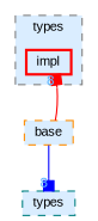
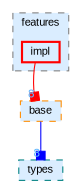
  digraph {
    compound=true
    fontname="Liberation Sans"
    node [fillcolor="#daedff" fontname="Liberation Sans" fontsize=10 shape=box style="filled,dashed"]
    edge [arrowhead=box fontcolor=steelblue1 fontname="Liberation Sans" fontsize=10 headlabel=8 labeldistance=1.5 labelfontname=Helvetica labelfontsize=10]
    n1 [color=red height=0.2 label=impl style="filled,bold" width=0.4]
    n2 [color=darkorange height=0.2 label=base width=0.4]
    n3 [color=teal height=0.2 label=types width=0.4]
    subgraph cluster_1 {
      bgcolor="#daedff"
      fontsize=10
-     label=types
+     label=features
      pencolor=grey50
      style="filled,dashed"
      n1
    }
-   n2 -> n1 [color=red]
+   n1 -> n2 [color=red]
    n2 -> n3 [color=blue]
  }
